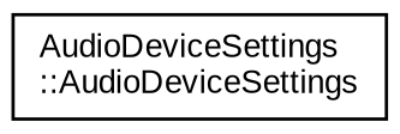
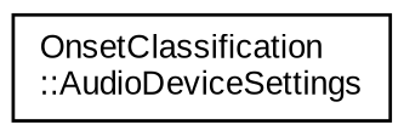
  digraph {
    rankdir=TB
    fontname="Liberation Sans"
-   n1 [color=black fillcolor=white fontname="Liberation Sans" fontsize=10 height=0.2 label="AudioDeviceSettings\l::AudioDeviceSettings" shape=record style=filled width=0.4]
+   n1 [color=black fillcolor=white fontname="Liberation Sans" fontsize=10 height=0.2 label="OnsetClassification\l::AudioDeviceSettings" shape=record style=filled width=0.4]
  }
